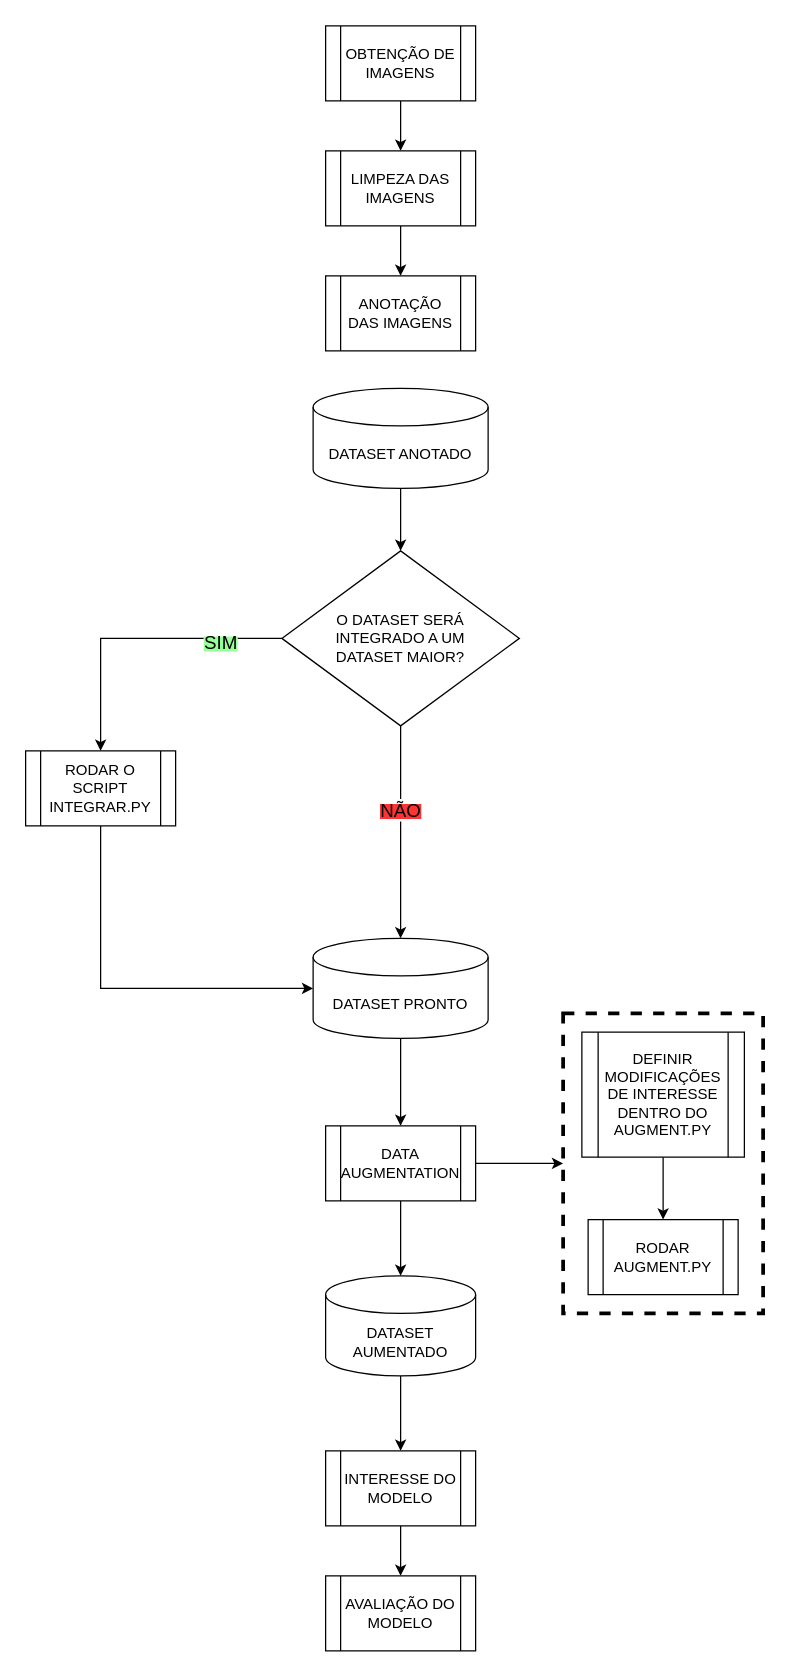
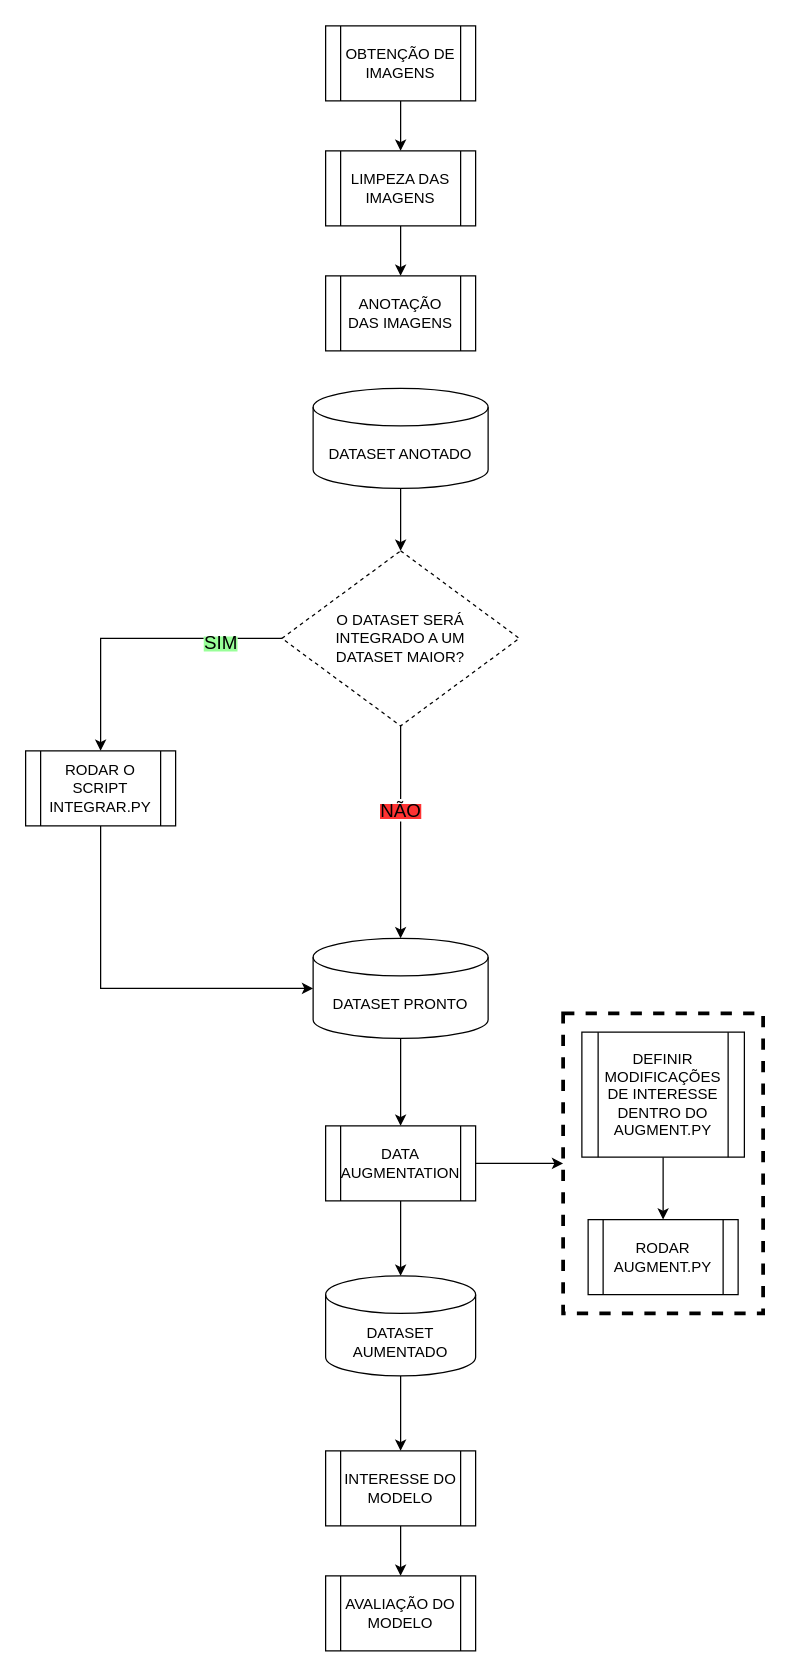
  <mxCell id="0" />
  <mxCell id="1" parent="0" />
  <mxCell id="2" value="" style="edgeStyle=orthogonalEdgeStyle;rounded=0;orthogonalLoop=1;jettySize=auto;html=1;" parent="1" source="3" target="5" edge="1"><mxGeometry relative="1" as="geometry" /></mxCell>
  <mxCell id="3" value="OBTENÇÃO DE IMAGENS" style="shape=process;whiteSpace=wrap;html=1;backgroundOutline=1;" parent="1" vertex="1"><mxGeometry x="260" y="20" width="120" height="60" as="geometry" /></mxCell>
  <mxCell id="4" value="" style="edgeStyle=orthogonalEdgeStyle;rounded=0;orthogonalLoop=1;jettySize=auto;html=1;" parent="1" source="5" target="6" edge="1"><mxGeometry relative="1" as="geometry" /></mxCell>
  <mxCell id="5" value="LIMPEZA DAS IMAGENS" style="shape=process;whiteSpace=wrap;html=1;backgroundOutline=1;" parent="1" vertex="1"><mxGeometry x="260" y="120" width="120" height="60" as="geometry" /></mxCell>
  <mxCell id="6" value="ANOTAÇÃO DAS IMAGENS" style="shape=process;whiteSpace=wrap;html=1;backgroundOutline=1;" parent="1" vertex="1"><mxGeometry x="260" y="220" width="120" height="60" as="geometry" /></mxCell>
  <mxCell id="7" value="" style="edgeStyle=orthogonalEdgeStyle;rounded=0;orthogonalLoop=1;jettySize=auto;html=1;" edge="1" parent="1" source="9" target="25"><mxGeometry relative="1" as="geometry" /></mxCell>
  <mxCell id="8" value="" style="edgeStyle=orthogonalEdgeStyle;rounded=0;orthogonalLoop=1;jettySize=auto;html=1;" edge="1" parent="1" source="9" target="26"><mxGeometry relative="1" as="geometry" /></mxCell>
  <mxCell id="9" value="DATA AUGMENTATION" style="shape=process;whiteSpace=wrap;html=1;backgroundOutline=1;" parent="1" vertex="1"><mxGeometry x="260" y="900" width="120" height="60" as="geometry" /></mxCell>
  <mxCell id="10" value="" style="edgeStyle=orthogonalEdgeStyle;rounded=0;orthogonalLoop=1;jettySize=auto;html=1;" parent="1" source="11" target="12" edge="1"><mxGeometry relative="1" as="geometry" /></mxCell>
  <mxCell id="11" value="INTERESSE DO MODELO" style="shape=process;whiteSpace=wrap;html=1;backgroundOutline=1;" parent="1" vertex="1"><mxGeometry x="260" y="1160" width="120" height="60" as="geometry" /></mxCell>
  <mxCell id="12" value="AVALIAÇÃO DO MODELO" style="shape=process;whiteSpace=wrap;html=1;backgroundOutline=1;" parent="1" vertex="1"><mxGeometry x="260" y="1260" width="120" height="60" as="geometry" /></mxCell>
  <mxCell id="13" value="" style="edgeStyle=orthogonalEdgeStyle;rounded=0;orthogonalLoop=1;jettySize=auto;html=1;" edge="1" parent="1" source="14" target="19"><mxGeometry relative="1" as="geometry" /></mxCell>
  <mxCell id="14" value="DATASET ANOTADO" style="shape=cylinder3;whiteSpace=wrap;html=1;boundedLbl=1;backgroundOutline=1;size=15;" parent="1" vertex="1"><mxGeometry x="250" y="310" width="140" height="80" as="geometry" /></mxCell>
  <mxCell id="15" value="" style="edgeStyle=orthogonalEdgeStyle;rounded=0;orthogonalLoop=1;jettySize=auto;html=1;" edge="1" parent="1" source="19" target="20"><mxGeometry relative="1" as="geometry" /></mxCell>
  <mxCell id="16" value="&lt;span style=&quot;background-color: rgb(153, 255, 153);&quot;&gt;&lt;font color=&quot;#000000&quot; style=&quot;font-size: 15px;&quot;&gt;SIM&lt;/font&gt;&lt;/span&gt;" style="edgeLabel;html=1;align=center;verticalAlign=middle;resizable=0;points=[];" vertex="1" connectable="0" parent="15"><mxGeometry x="-0.572" y="2" relative="1" as="geometry"><mxPoint as="offset" /></mxGeometry></mxCell>
  <mxCell id="17" value="" style="edgeStyle=orthogonalEdgeStyle;rounded=0;orthogonalLoop=1;jettySize=auto;html=1;" edge="1" parent="1" source="19" target="22"><mxGeometry relative="1" as="geometry" /></mxCell>
  <mxCell id="18" value="&lt;span style=&quot;background-color: rgb(255, 51, 51);&quot;&gt;&lt;font style=&quot;font-size: 15px;&quot;&gt;NÃO&lt;/font&gt;&lt;/span&gt;" style="edgeLabel;html=1;align=center;verticalAlign=middle;resizable=0;points=[];" vertex="1" connectable="0" parent="17"><mxGeometry x="-0.224" y="-1" relative="1" as="geometry"><mxPoint as="offset" /></mxGeometry></mxCell>
- <mxCell id="19" value="O DATASET SERÁ&lt;br&gt;INTEGRADO A UM&lt;br&gt;DATASET MAIOR?" style="rhombus;whiteSpace=wrap;html=1;" vertex="1" parent="1"><mxGeometry x="225" y="440" width="190" height="140" as="geometry" /></mxCell>
+ <mxCell id="19" value="O DATASET SERÁ&lt;br&gt;INTEGRADO A UM&lt;br&gt;DATASET MAIOR?" style="rhombus;whiteSpace=wrap;html=1;dashed=1;" vertex="1" parent="1"><mxGeometry x="225" y="440" width="190" height="140" as="geometry" /></mxCell>
  <mxCell id="20" value="RODAR O SCRIPT INTEGRAR.PY" style="shape=process;whiteSpace=wrap;html=1;backgroundOutline=1;" vertex="1" parent="1"><mxGeometry x="20" y="600" width="120" height="60" as="geometry" /></mxCell>
  <mxCell id="21" value="" style="edgeStyle=orthogonalEdgeStyle;rounded=0;orthogonalLoop=1;jettySize=auto;html=1;" edge="1" parent="1" source="22" target="9"><mxGeometry relative="1" as="geometry" /></mxCell>
  <mxCell id="22" value="DATASET PRONTO" style="shape=cylinder3;whiteSpace=wrap;html=1;boundedLbl=1;backgroundOutline=1;size=15;" vertex="1" parent="1"><mxGeometry x="250" y="750" width="140" height="80" as="geometry" /></mxCell>
  <mxCell id="23" style="edgeStyle=orthogonalEdgeStyle;rounded=0;orthogonalLoop=1;jettySize=auto;html=1;exitX=0.5;exitY=1;exitDx=0;exitDy=0;entryX=0;entryY=0.5;entryDx=0;entryDy=0;entryPerimeter=0;" edge="1" parent="1" source="20" target="22"><mxGeometry relative="1" as="geometry" /></mxCell>
  <mxCell id="24" value="" style="edgeStyle=orthogonalEdgeStyle;rounded=0;orthogonalLoop=1;jettySize=auto;html=1;" edge="1" parent="1" source="25" target="11"><mxGeometry relative="1" as="geometry" /></mxCell>
  <mxCell id="25" value="DATASET AUMENTADO" style="shape=cylinder3;whiteSpace=wrap;html=1;boundedLbl=1;backgroundOutline=1;size=15;" vertex="1" parent="1"><mxGeometry x="260" y="1020" width="120" height="80" as="geometry" /></mxCell>
  <mxCell id="26" value="" style="whiteSpace=wrap;html=1;strokeWidth=3;dashed=1;" vertex="1" parent="1"><mxGeometry x="450" y="810" width="160" height="240" as="geometry" /></mxCell>
  <mxCell id="27" value="RODAR&lt;br&gt;AUGMENT.PY" style="shape=process;whiteSpace=wrap;html=1;backgroundOutline=1;" vertex="1" parent="1"><mxGeometry x="470" y="975" width="120" height="60" as="geometry" /></mxCell>
  <mxCell id="28" style="edgeStyle=orthogonalEdgeStyle;rounded=0;orthogonalLoop=1;jettySize=auto;html=1;exitX=0.5;exitY=1;exitDx=0;exitDy=0;entryX=0.5;entryY=0;entryDx=0;entryDy=0;" edge="1" parent="1" source="29" target="27"><mxGeometry relative="1" as="geometry" /></mxCell>
  <mxCell id="29" value="DEFINIR MODIFICAÇÕES DE INTERESSE DENTRO DO AUGMENT.PY" style="shape=process;whiteSpace=wrap;html=1;backgroundOutline=1;" vertex="1" parent="1"><mxGeometry x="465" y="825" width="130" height="100" as="geometry" /></mxCell>
